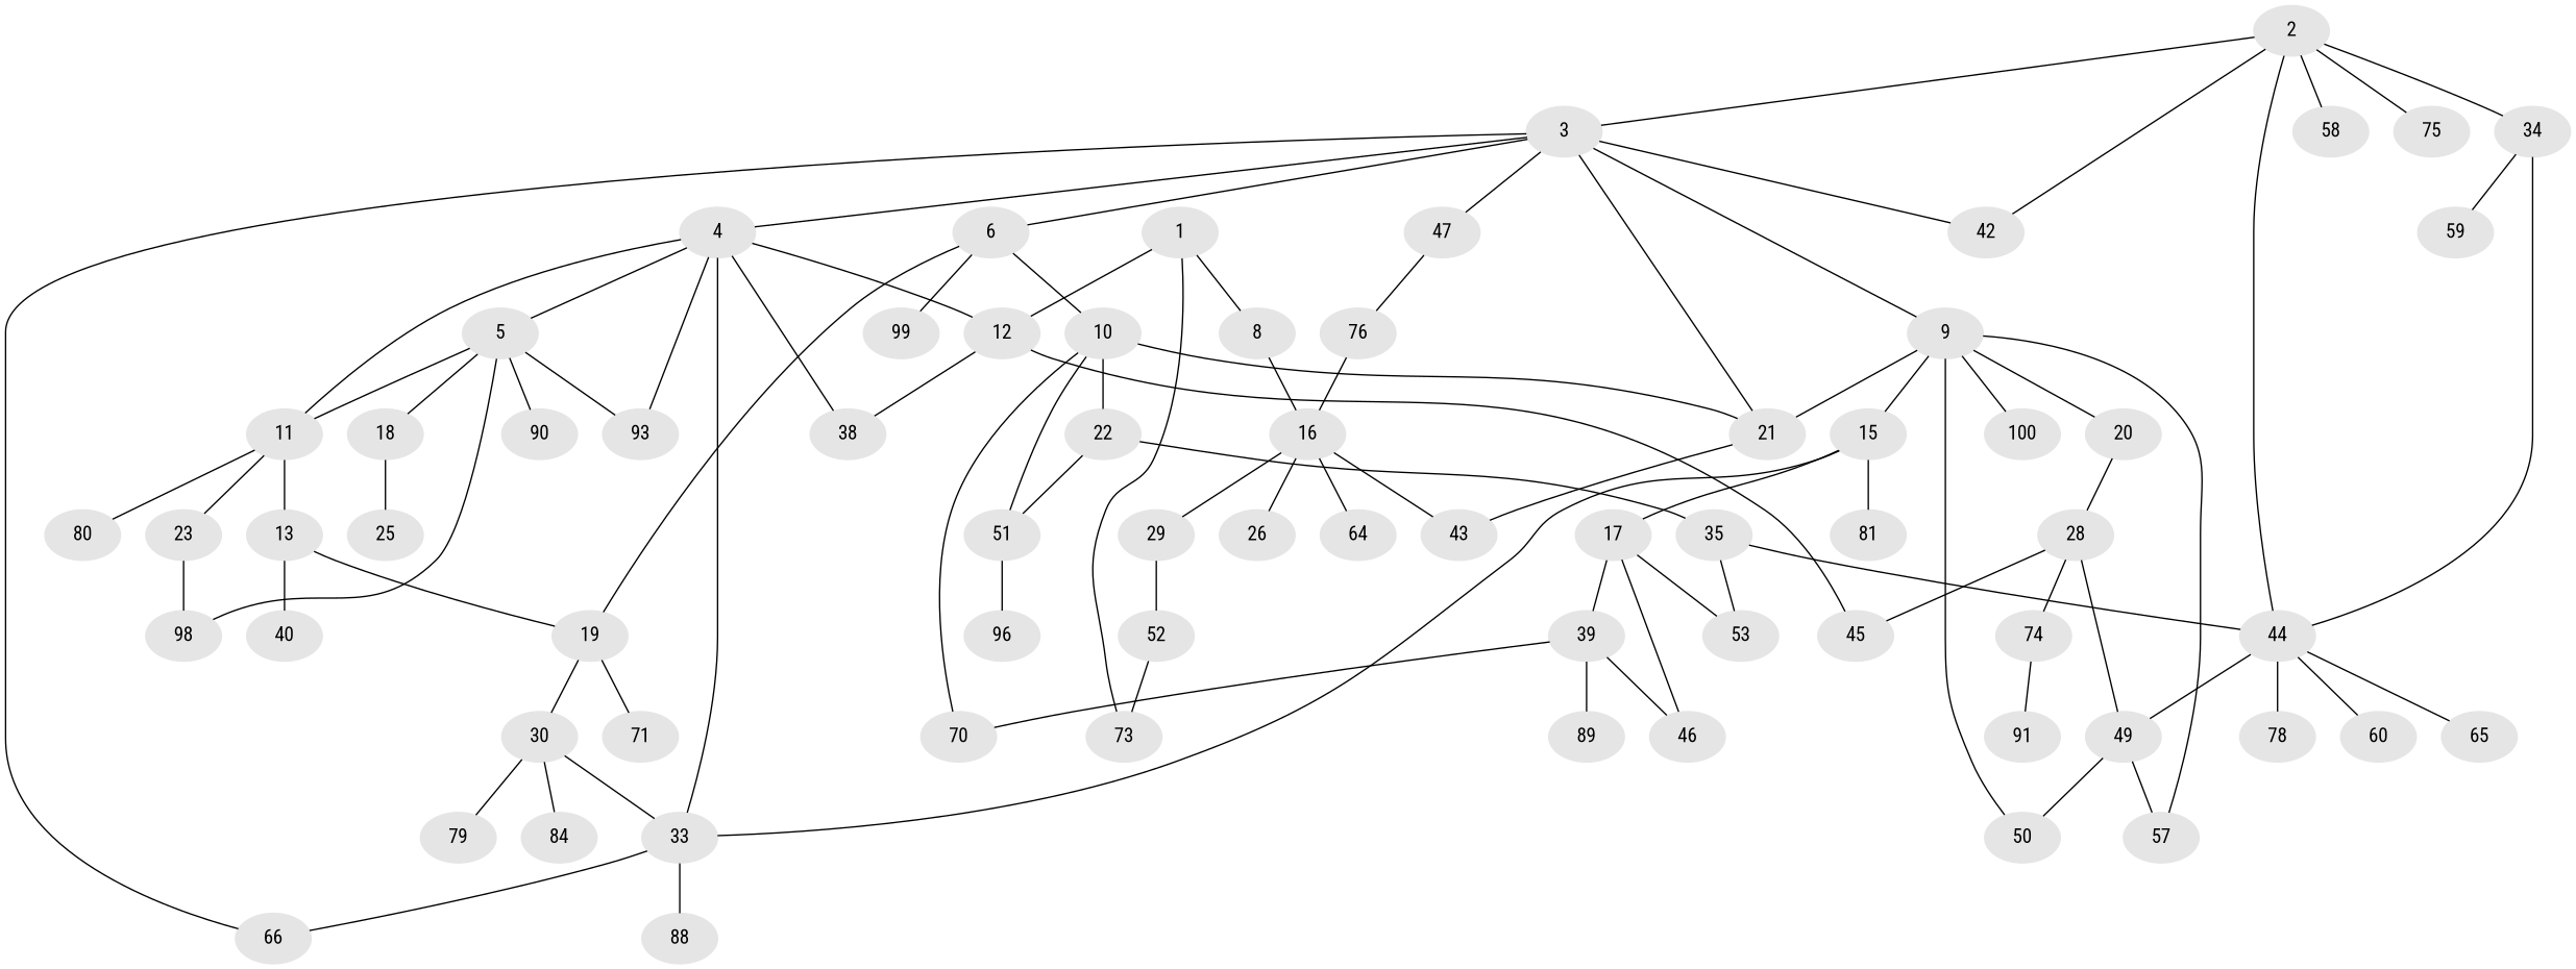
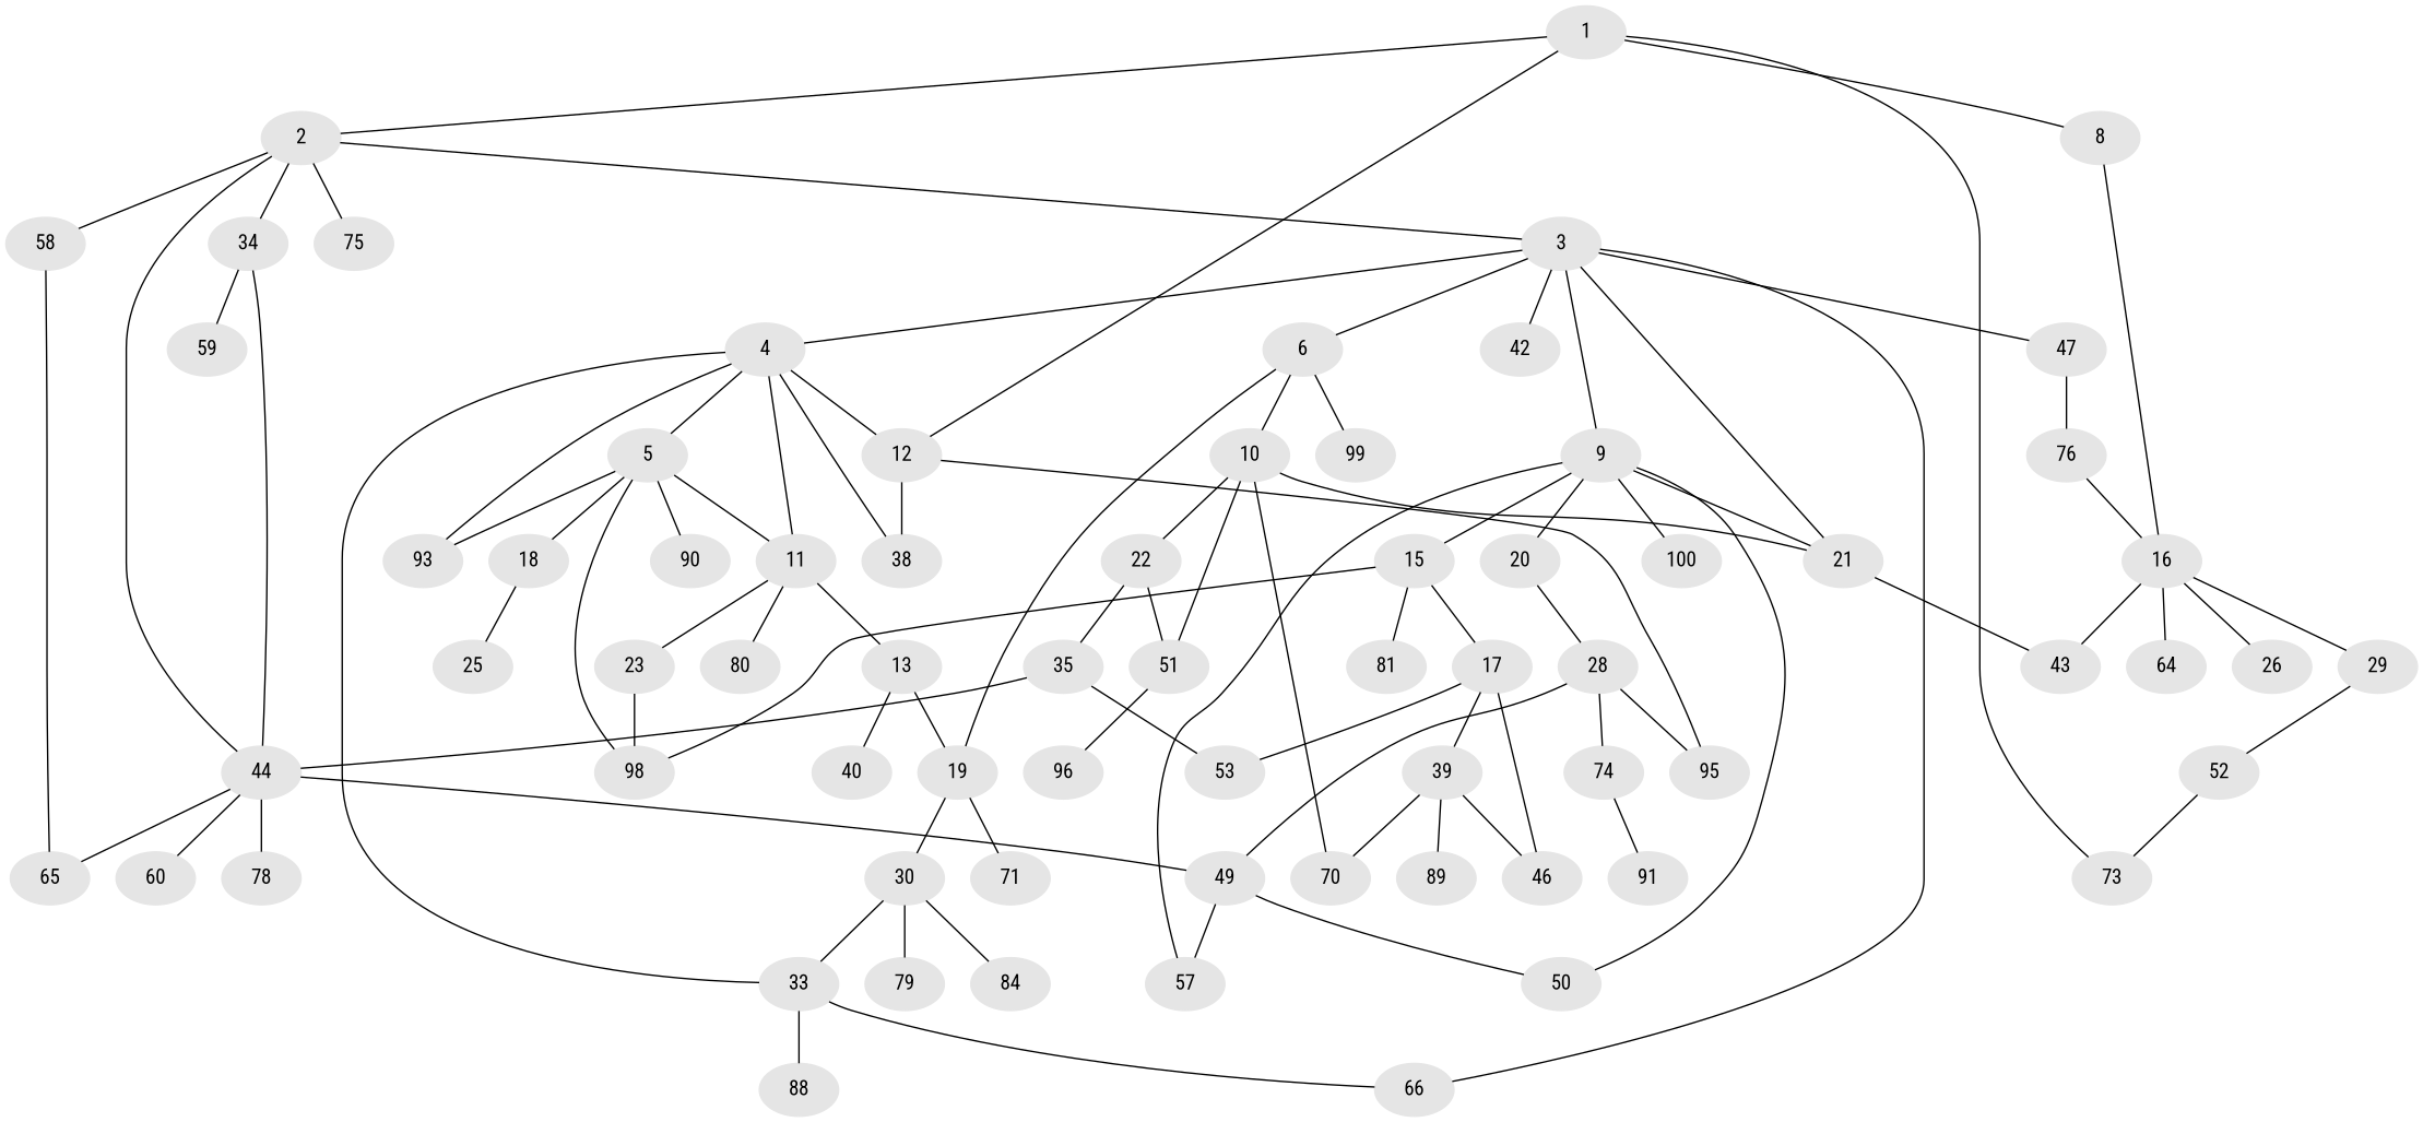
  graph {
    fontname="Roboto Condensed"
    node [color=gray90 fontname="Roboto Condensed" style=filled]
    edge [fontname="Roboto Condensed"]
    2 [super="+83"]
    3 [super="+7"]
    34
    44 [super="+63"]
    58 [super="+95"]
    75
    1
    8
    12 [super="+87"]
    73 [super="+92"]
    16 [super="+37"]
    38 [super="+72"]
-   45 [super="+67"]
+   45 [super="+67" label=95]
    4 [super="+14"]
    6 [super="+94"]
    9 [super="+31"]
    21 [super="+27"]
    42 [super="+77"]
    47 [super="+86"]
    66
    59
    49
    60
    65
    78
    5 [super="+24"]
    11 [super="+56"]
    33 [super="+36"]
    93
    10 [super="+61"]
    19 [super="+41"]
    99
    15
    20
    50
    57
    100
    43
    76
    18
    90
    98
    13
    23
    80
    88
    25
    22 [super="+62"]
    51 [super="+55"]
    70 [super="+82"]
    30 [super="+68"]
    71
    26
    29
    64
    17 [super="+48"]
    81
    28 [super="+32"]
    35
    96
    40
    52
    39 [super="+54"]
    46 [super="+69"]
    53 [super="+97"]
    89
    79
    84
    74
    91
    2 -- 3
    2 -- 34
    2 -- 44
    2 -- 58
    2 -- 75
    3 -- 4
    3 -- 6
    3 -- 9
    3 -- 21
    3 -- 42
    3 -- 47
    3 -- 66
    34 -- 44
    34 -- 59
    44 -- 49
    44 -- 60
    44 -- 65
    44 -- 78
-   42 -- 2
+   58 -- 65
+   1 -- 2
    1 -- 8
    1 -- 12
    1 -- 73
    8 -- 16
    12 -- 38
    12 -- 45
    16 -- 43
    16 -- 26
    16 -- 29
    16 -- 64
    4 -- 12
    4 -- 38
    4 -- 5
    4 -- 11
    4 -- 33
    4 -- 93
    6 -- 10
    6 -- 19
    6 -- 99
    9 -- 21
    9 -- 15
    9 -- 20
    9 -- 50
    9 -- 57
    9 -- 100
    21 -- 43
    47 -- 76
    49 -- 50
    49 -- 57
    5 -- 11
    5 -- 93
    5 -- 18
    5 -- 90
    5 -- 98
    11 -- 13
    11 -- 23
    11 -- 80
    33 -- 66
    33 -- 88
    10 -- 21
    10 -- 22
    10 -- 51
    10 -- 70
    19 -- 30
    19 -- 71
-   15 -- 33
+   15 -- 98
    15 -- 17
    15 -- 81
    20 -- 28
    76 -- 16
    18 -- 25
    13 -- 19
    13 -- 40
    23 -- 98
    22 -- 51
    22 -- 35
    51 -- 96
    30 -- 33
    30 -- 79
    30 -- 84
    29 -- 52
    17 -- 39
    17 -- 46
    17 -- 53
    28 -- 45
    28 -- 49
    28 -- 74
    35 -- 44
    35 -- 53
    52 -- 73
    39 -- 70
    39 -- 46
    39 -- 89
    74 -- 91
  }
